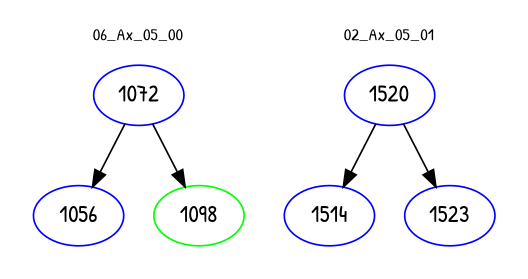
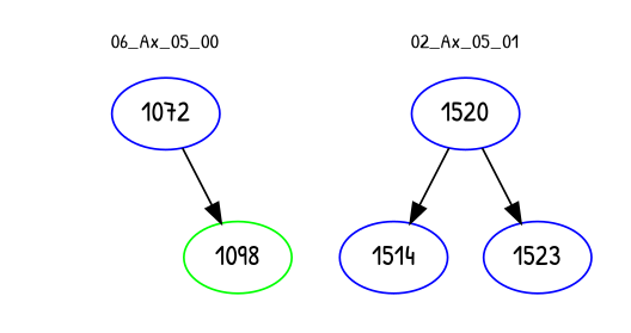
  digraph {
    fontname="Patrick Hand"
    node [color=blue fontname="Patrick Hand"]
    edge [color=black fontname="Patrick Hand"]
    n1 [label=1072]
-   n2 [label=1056]
    n3 [color=green label=1098]
    n4 [label=1520]
    n5 [label=1514]
    n6 [label=1523]
    subgraph cluster_1 {
      color=white
      fontsize=10
      label="06_Ax_05_00"
      n1
-     n2
      n3
    }
    subgraph cluster_2 {
      color=white
      fontsize=10
      label="02_Ax_05_01"
      n4
      n5
      n6
    }
-   n1 -> n2
    n1 -> n3
    n4 -> n5
    n4 -> n6
  }
